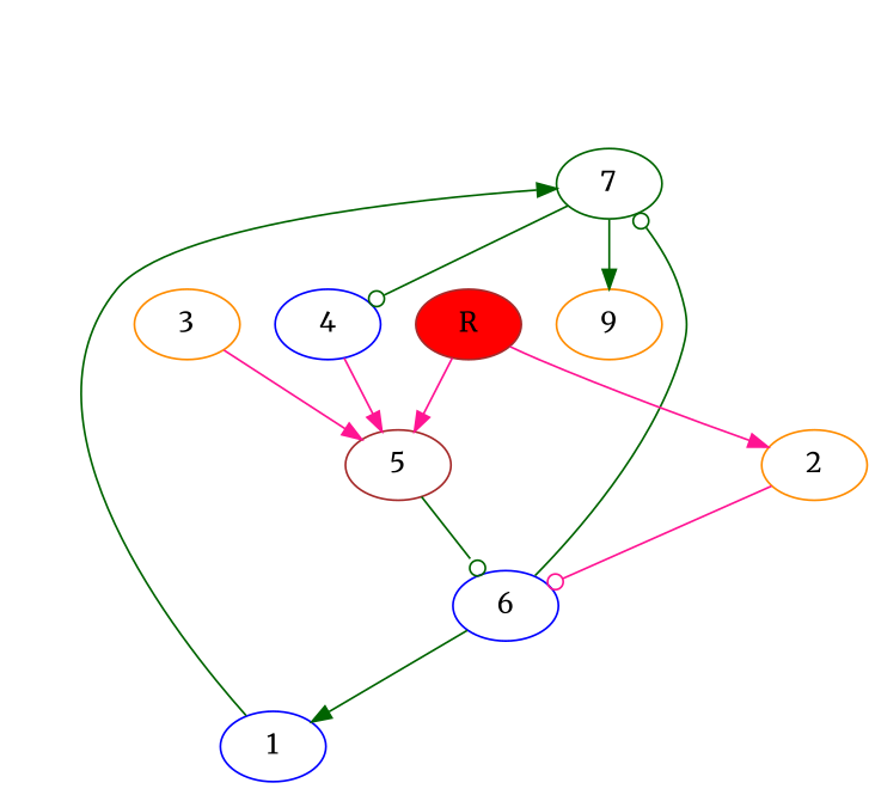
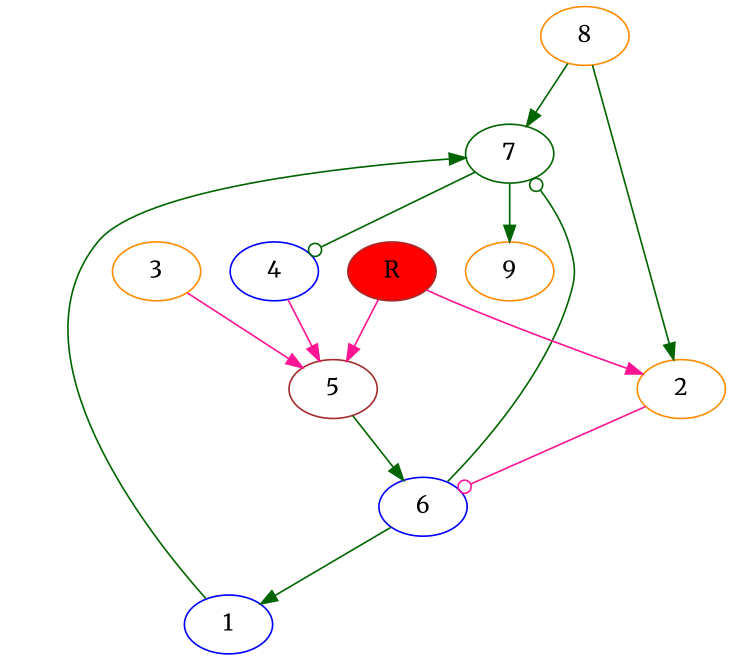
  digraph {
    fontname=Merriweather
    node [color=darkorange fontname=Merriweather]
    edge [arrowhead=normal color=darkgreen fontname=Merriweather]
    7 [color=darkgreen]
    1 [color=blue]
    6 [color=blue]
    4 [color=blue]
    9
    2
    3
    5 [color=brown]
+   8
    R [color=brown fillcolor="#ff0000" style=filled]
    7 -> 4 [arrowhead=odot]
    7 -> 9
    1 -> 7
    6 -> 7 [arrowhead=odot]
    6 -> 1
    4 -> 5 [color=deeppink]
    2 -> 6 [arrowhead=odot color=deeppink]
    3 -> 5 [color=deeppink]
-   5 -> 6 [arrowhead=odot]
+   5 -> 6
+   8 -> 7
+   8 -> 2
    R -> 2 [color=deeppink]
    R -> 5 [color=deeppink]
  }
